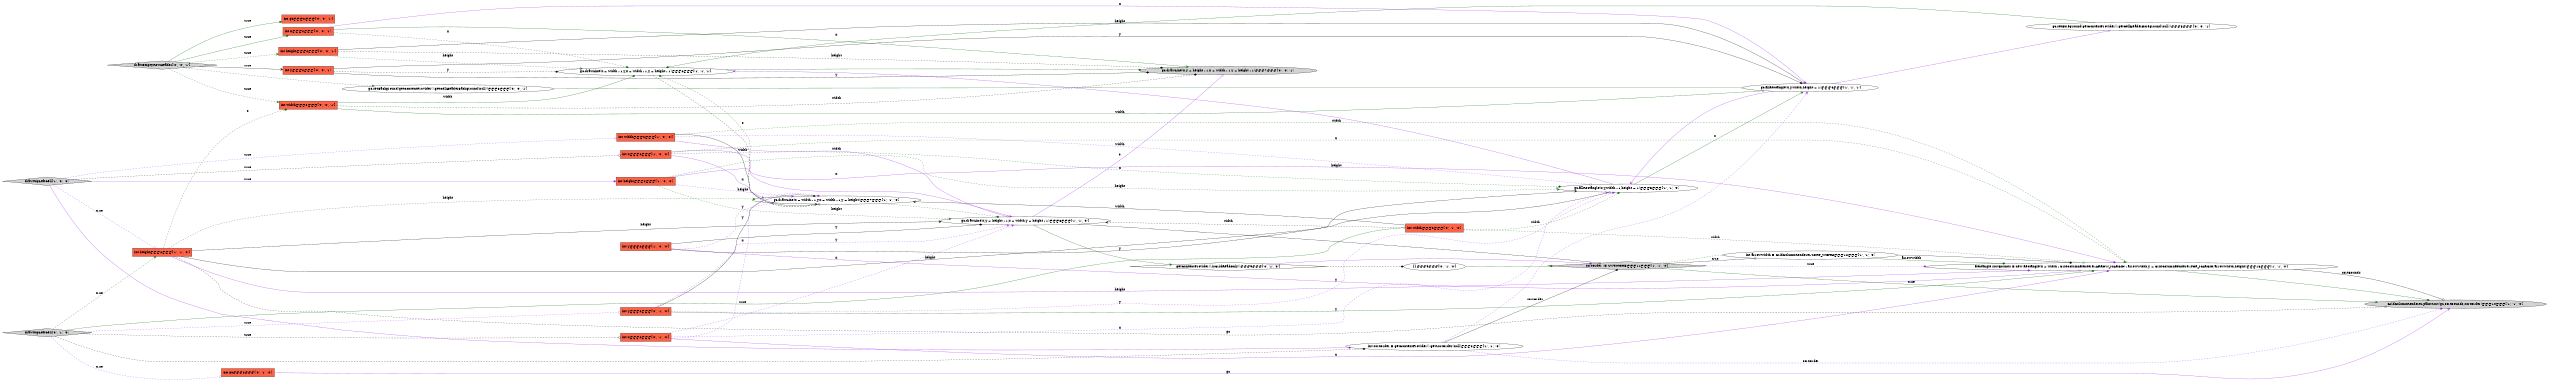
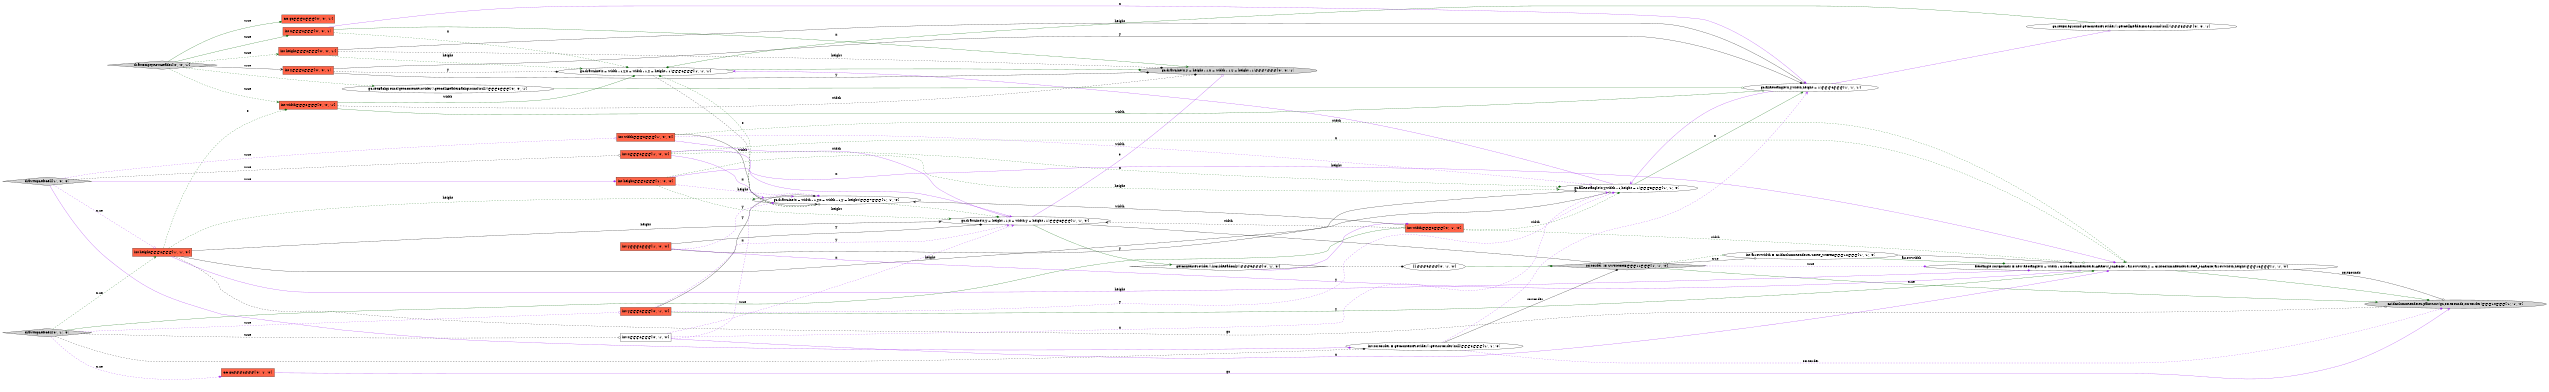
  digraph {
    rankdir=LR
    node [fillcolor=tomato shape=box style=filled]
    edge [arrowhead=diamond color=darkgreen style=solid]
    n1 [label="int y@@@2@@@['0', '0', '1']"]
    n2 [fillcolor=white label="gc.drawLine(x + width - 1,y,x + width - 1,y + height - 1)@@@6@@@['1', '1', '1']" shape=ellipse]
    n3 [fillcolor=white label="gc.fillRectangle(x,y,width,height + 1)@@@4@@@['1', '1', '1']" shape=ellipse]
    n4 [fillcolor=lightgray label="gc.drawLine(x,y + height - 1,x + width - 1,y + height - 1)@@@7@@@['0', '0', '1']" shape=ellipse]
    n5 [fillcolor=white label="gc.drawLine(x + width - 1,y,x + width - 1,y + height)@@@7@@@['1', '1', '0']" shape=ellipse]
    n6 [fillcolor=white label="gc.fillRectangle(x,y,width - 1,height + 1)@@@5@@@['1', '1', '0']" shape=ellipse]
    n7 [fillcolor=white label="gc.setForeground(getContentProvider().getCellHeaderForeground(null))@@@5@@@['0', '0', '1']" shape=ellipse]
    n8 [label="int height@@@2@@@['1', '0', '0']"]
    n9 [fillcolor=white label="gc.drawLine(x,y + height - 1,x + width,y + height - 1)@@@8@@@['1', '1', '0']" shape=ellipse]
    n10 [fillcolor=white label="Rectangle sortBounds = new Rectangle(x + width - GridColumnRenderer.ARROW_MARGIN - arrowWidth,y + GridColumnRenderer.TOP_MARGIN,arrowWidth,height)@@@13@@@['1', '1', '0']" shape=ellipse]
    n11 [fillcolor=lightgray label="sortOrder != SWT.NONE@@@11@@@['1', '1', '0']" shape=diamond]
    n12 [fillcolor=white label="getContentProvider().isGridReadOnly()@@@9@@@['0', '1', '0']" shape=diamond]
    n13 [fillcolor=lightgray label="GridColumnRenderer.paintSort(gc,sortBounds,sortOrder)@@@14@@@['1', '1', '0']" shape=ellipse]
    n14 [fillcolor=white label="{}@@@9@@@['0', '1', '0']" shape=ellipse]
    n15 [fillcolor=white label="int arrowWidth = GridColumnRenderer.SORT_WIDTH@@@12@@@['1', '1', '0']" shape=ellipse]
    n16 [fillcolor=lightgray label="drawEmptyRowHeader['0', '0', '1']" shape=diamond]
    n17 [label="int x@@@2@@@['0', '0', '1']"]
    n18 [label="int height@@@2@@@['0', '0', '1']"]
    n19 [fillcolor=white label="gc.setBackground(getContentProvider().getCellHeaderBackground(null))@@@3@@@['0', '0', '1']" shape=ellipse]
    n20 [label="GC gc@@@2@@@['0', '0', '1']"]
    n21 [label="int width@@@2@@@['0', '0', '1']"]
    n22 [label="int width@@@2@@@['1', '0', '0']"]
    n23 [label="int height@@@2@@@['1', '1', '0']"]
    n24 [label="GC gc@@@2@@@['0', '1', '0']"]
    n25 [label="int y@@@2@@@['1', '0', '0']"]
    n26 [label="int y@@@2@@@['0', '1', '0']"]
-   n27 [label="int x@@@2@@@['0', '1', '0']"]
+   n27 [fillcolor=white label="int x@@@2@@@['0', '1', '0']"]
    n28 [label="int width@@@2@@@['0', '1', '0']"]
    n29 [fillcolor=lightgray label="drawTopLeftCell['1', '0', '0']" shape=diamond]
    n30 [fillcolor=white label="int sortOrder = getContentProvider().getSortOrder(null)@@@3@@@['1', '1', '0']" shape=ellipse]
    n31 [label="int x@@@2@@@['1', '0', '0']"]
    n32 [fillcolor=lightgray label="drawTopLeftCell['0', '1', '0']" shape=diamond]
    n1 -> n2 [color=black label=y style=dashed]
    n1 -> n3 [color=black label=y]
    n1 -> n4 [color=black label=y]
    n2 -> n4
    n2 -> n5 [arrowhead=odot color=black style=dashed]
    n3 -> n6 [arrowhead=vee color=purple]
    n3 -> n7 [arrowhead=odot color=purple]
    n5 -> n2 [label=0 style=dashed]
    n5 -> n9 [style=dashed]
    n6 -> n2 [arrowhead=vee color=purple]
    n6 -> n3 [arrowhead=vee label=0]
    n7 -> n2
    n8 -> n5 [arrowhead=vee color=purple label=height style=dashed]
    n8 -> n6 [arrowhead=vee label=height style=dashed]
    n8 -> n9 [arrowhead=vee label=height style=dashed]
    n8 -> n10 [color=purple label=height]
    n9 -> n4 [arrowhead=odot color=purple label=0]
    n9 -> n11 [arrowhead=odot color=black]
    n9 -> n12 [arrowhead=vee]
    n10 -> n13 [arrowhead=odot color=black label=sortBounds]
    n10 -> n13
    n11 -> n10 [color=purple label=true style=dashed]
    n11 -> n13 [arrowhead=vee label=true]
    n11 -> n15 [arrowhead=odot color=black label=true]
    n11 -> n15 [arrowhead=odot style=dashed]
-   n12 -> n11 [color=purple]
+   n12 -> n28 [color=purple]
    n12 -> n14 [color=black style=dashed]
    n14 -> n11
    n15 -> n10 [color=black]
    n15 -> n10 [label=arrowWidth]
    n16 -> n1 [arrowhead=vee color=black label=true]
    n16 -> n17 [label=true]
    n16 -> n18 [arrowhead=vee label=true style=dashed]
    n16 -> n19 [arrowhead=vee style=dashed]
    n16 -> n20 [label=true]
    n16 -> n21 [arrowhead=vee label=true style=dashed]
    n17 -> n2 [label=x style=dashed]
    n17 -> n3 [color=purple label=x]
    n17 -> n4 [arrowhead=vee label=x]
    n18 -> n2 [arrowhead=vee label=height style=dashed]
    n18 -> n3 [arrowhead=odot color=black label=height]
    n18 -> n4 [color=black label=height style=dashed]
    n19 -> n3 [arrowhead=odot]
    n21 -> n2 [label=width]
    n21 -> n3 [arrowhead=odot label=width]
    n21 -> n4 [color=black label=width style=dashed]
    n22 -> n5 [arrowhead=vee color=black label=width]
    n22 -> n6 [arrowhead=odot color=purple label=width style=dashed]
    n22 -> n9 [arrowhead=odot color=purple label=width]
    n22 -> n10 [arrowhead=odot label=width style=dashed]
    n23 -> n5 [arrowhead=vee label=height style=dashed]
    n23 -> n6 [arrowhead=vee color=black label=height]
    n23 -> n9 [arrowhead=vee color=black label=height]
    n23 -> n10 [color=purple label=height]
    n23 -> n13 [arrowhead=odot color=black label=gc style=dashed]
    n23 -> n21 [label=0 style=dashed]
    n24 -> n13 [arrowhead=vee color=purple label=gc]
    n25 -> n5 [color=purple label=y style=dashed]
    n25 -> n6 [arrowhead=odot color=black label=y]
    n25 -> n9 [color=black label=y]
    n25 -> n10 [arrowhead=odot color=purple label=y]
    n26 -> n5 [color=black label=y]
    n26 -> n6 [color=purple label=y style=dashed]
    n26 -> n9 [arrowhead=vee color=purple label=y style=dashed]
    n26 -> n10 [label=y]
    n27 -> n5 [color=purple label=x style=dashed]
    n27 -> n6 [arrowhead=vee color=purple label=x style=dashed]
    n27 -> n9 [arrowhead=vee color=purple label=x style=dashed]
    n27 -> n10 [color=purple label=x]
    n28 -> n5 [arrowhead=vee color=black label=width]
    n28 -> n6 [label=width style=dashed]
    n28 -> n9 [arrowhead=vee color=black label=width style=dashed]
    n28 -> n10 [arrowhead=odot label=width style=dashed]
    n29 -> n8 [color=purple label=true]
    n29 -> n22 [arrowhead=odot color=purple label=true style=dashed]
    n29 -> n23 [arrowhead=odot color=purple label=true style=dashed]
    n29 -> n30 [color=purple]
    n29 -> n31 [arrowhead=odot color=black label=true style=dashed]
    n30 -> n3 [arrowhead=vee color=purple style=dashed]
    n30 -> n11 [color=black label=sortOrder]
    n30 -> n13 [color=purple label=sortOrder style=dashed]
    n31 -> n5 [arrowhead=vee color=purple label=x]
    n31 -> n6 [label=x style=dashed]
    n31 -> n9 [arrowhead=vee color=purple label=x]
    n31 -> n10 [arrowhead=vee label=x style=dashed]
    n32 -> n23 [arrowhead=vee label=true style=dashed]
-   n32 -> n24 [arrowhead=odot color=purple label=true style=dashed]
+   n32 -> n24 [color=purple label=true style=dashed]
    n32 -> n26 [arrowhead=odot color=purple label=true style=dashed]
    n32 -> n27 [arrowhead=odot color=black label=true style=dashed]
    n32 -> n28 [arrowhead=odot label=true]
    n32 -> n30 [color=black style=dashed]
  }
